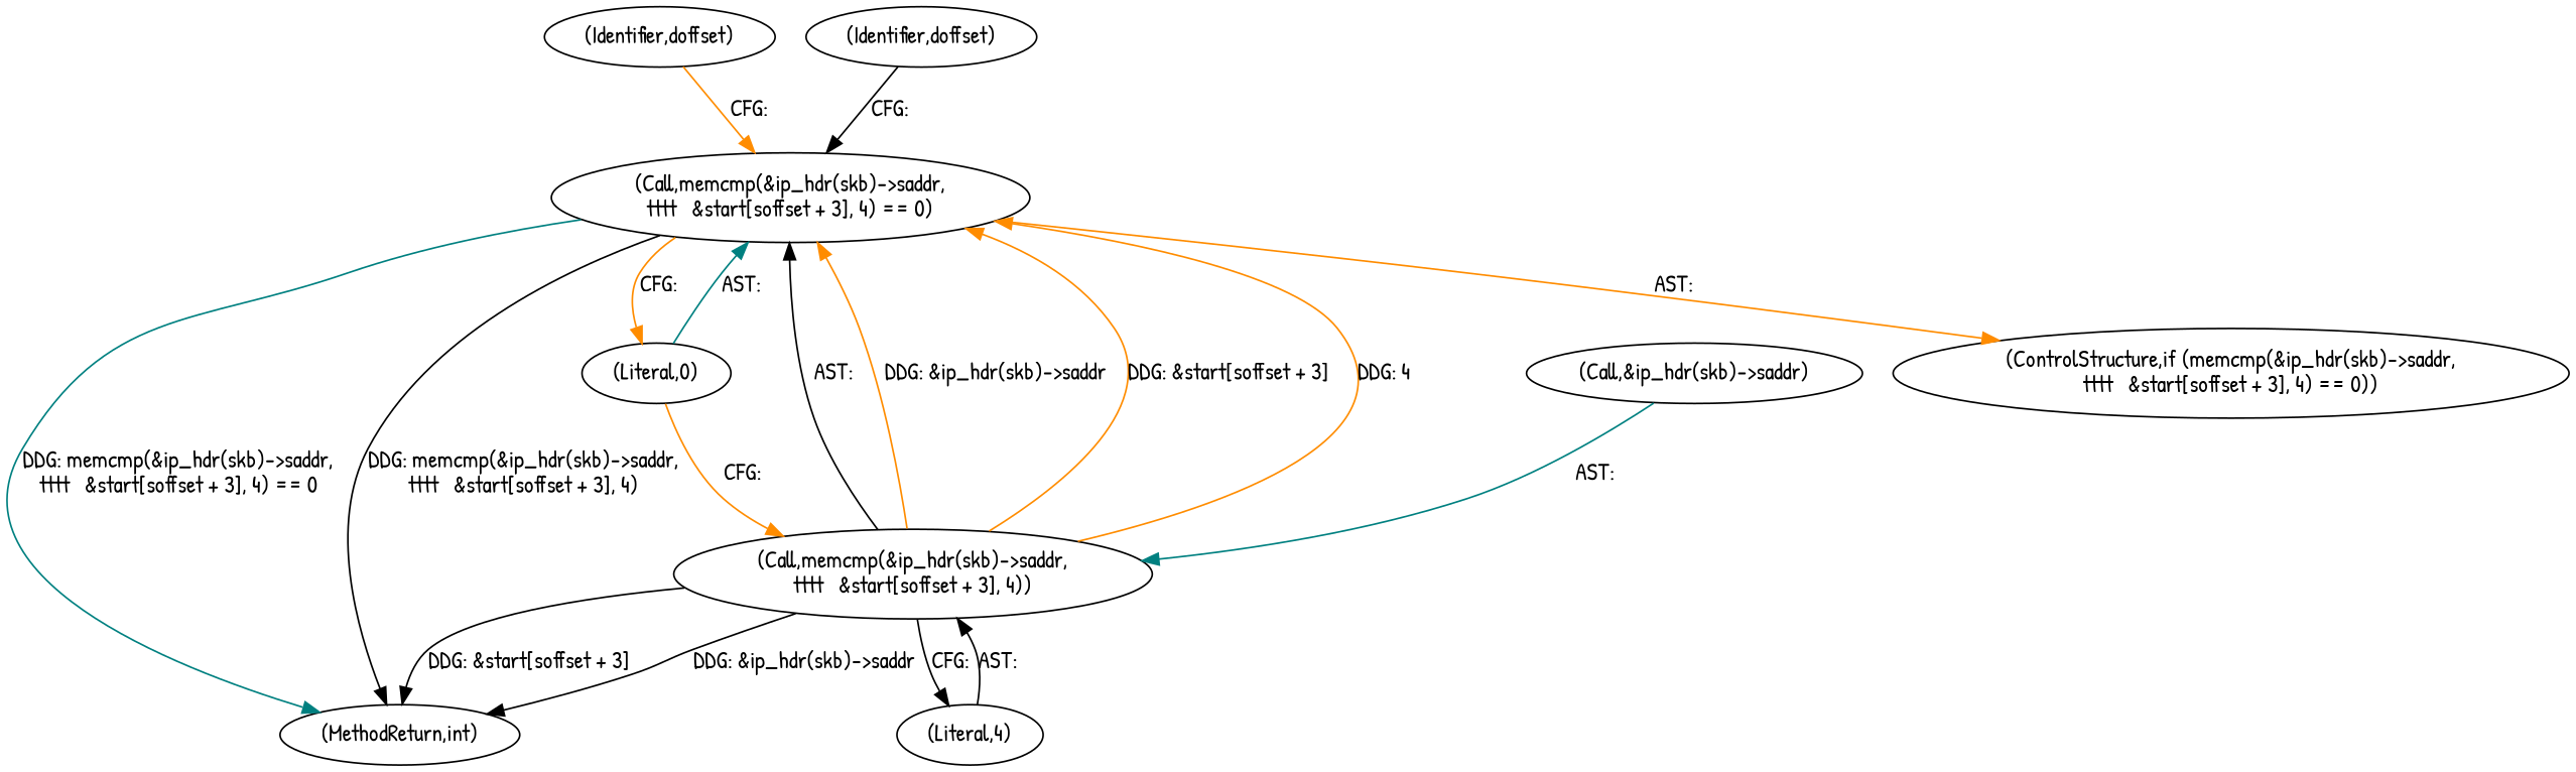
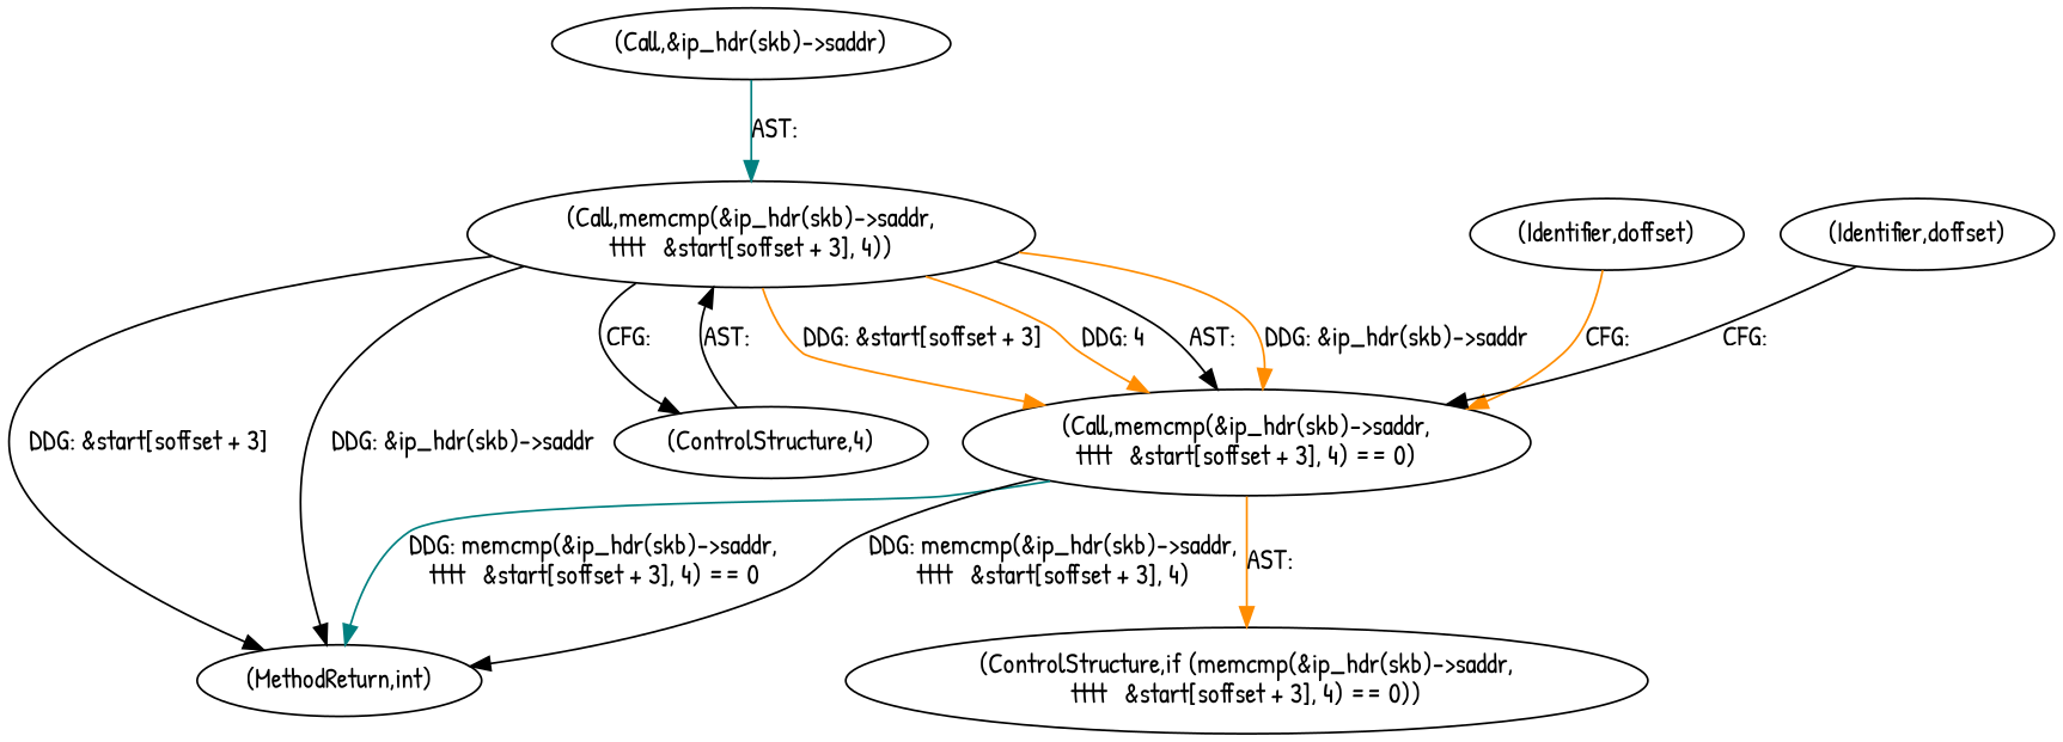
  digraph {
    fontname="Patrick Hand"
    node [fontname="Patrick Hand"]
    edge [color=darkorange fontname="Patrick Hand"]
    n1 [label="(Call,memcmp(&ip_hdr(skb)->saddr,\n\t\t\t\t   &start[soffset + 3], 4) == 0)"]
-   n2 [label="(Literal,0)"]
    n3 [label="(MethodReturn,int)"]
    n4 [label="(ControlStructure,if (memcmp(&ip_hdr(skb)->saddr,\n\t\t\t\t   &start[soffset + 3], 4) == 0))"]
    n5 [label="(Call,memcmp(&ip_hdr(skb)->saddr,\n\t\t\t\t   &start[soffset + 3], 4))"]
-   n6 [label="(Literal,4)"]
+   n6 [label="(ControlStructure,4)"]
    n7 [label="(Identifier,doffset)"]
    n8 [label="(Identifier,doffset)"]
    n9 [label="(Call,&ip_hdr(skb)->saddr)"]
-   n1 -> n2 [label="CFG: "]
    n1 -> n3 [color=teal label="DDG: memcmp(&ip_hdr(skb)->saddr,\n\t\t\t\t   &start[soffset + 3], 4) == 0"]
    n1 -> n3 [color=black label="DDG: memcmp(&ip_hdr(skb)->saddr,\n\t\t\t\t   &start[soffset + 3], 4)"]
    n1 -> n4 [label="AST: "]
-   n2 -> n1 [color=teal label="AST: "]
-   n2 -> n5 [label="CFG: "]
    n5 -> n1 [color=black label="AST: "]
    n5 -> n1 [label="DDG: &ip_hdr(skb)->saddr"]
    n5 -> n1 [label="DDG: &start[soffset + 3]"]
    n5 -> n1 [label="DDG: 4"]
    n5 -> n3 [color=black label="DDG: &start[soffset + 3]"]
    n5 -> n3 [color=black label="DDG: &ip_hdr(skb)->saddr"]
    n5 -> n6 [color=black label="CFG: "]
    n6 -> n5 [color=black label="AST: "]
    n7 -> n1 [label="CFG: "]
    n8 -> n1 [color=black label="CFG: "]
    n9 -> n5 [color=teal label="AST: "]
  }
